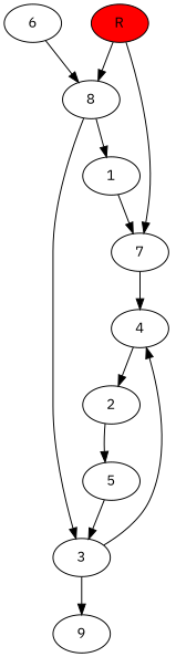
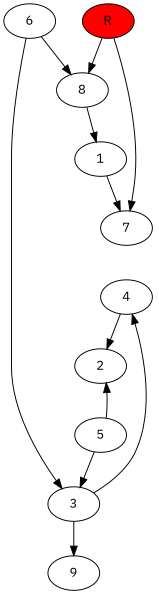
  digraph {
    fontname="IBM Plex Sans"
    node [fontname="IBM Plex Sans"]
    edge [fontname="IBM Plex Sans"]
    1
    7
    4
    3
    9
    2
    5
    6
    8
    R [fillcolor="#ff0000" style=filled]
    1 -> 7
-   7 -> 4
    4 -> 2
    3 -> 4
    3 -> 9
    5 -> 3
-   2 -> 5
-   8 -> 3
+   5 -> 2
+   6 -> 3
    6 -> 8
    8 -> 1
    R -> 7
    R -> 8
  }
